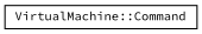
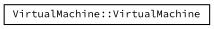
  digraph {
    rankdir=TB
    fontname="Source Code Pro"
-   n1 [color=black fillcolor=white fontname="Source Code Pro" fontsize=10 height=0.2 label="VirtualMachine::Command" shape=record style=filled width=0.4]
+   n1 [color=black fillcolor=white fontname="Source Code Pro" fontsize=10 height=0.2 label="VirtualMachine::VirtualMachine" shape=record style=filled width=0.4]
  }
